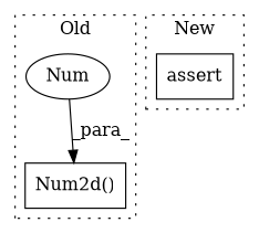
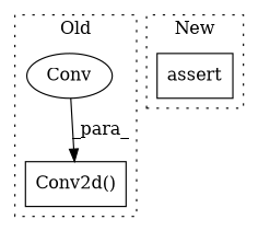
  digraph {
    node [shape=box]
-   n1 [a=75 l="10,14" label="Num2d()" s="11668,11696"]
-   n2 [a=76 l=1 label=Num s=11695 shape=ellipse]
+   n1 [a=75 l="10,14" label="Conv2d()" s="11668,11696"]
+   n2 [a=76 l=1 label=Conv s=11695 shape=ellipse]
    n3 [a=65 l=7 label=assert s=10688]
    subgraph cluster_1 {
      label=Old
      style=dotted
      n1
      n2
    }
    subgraph cluster_2 {
      label=New
      style=dotted
      n3
    }
    n2 -> n1 [label=_para_]
  }
